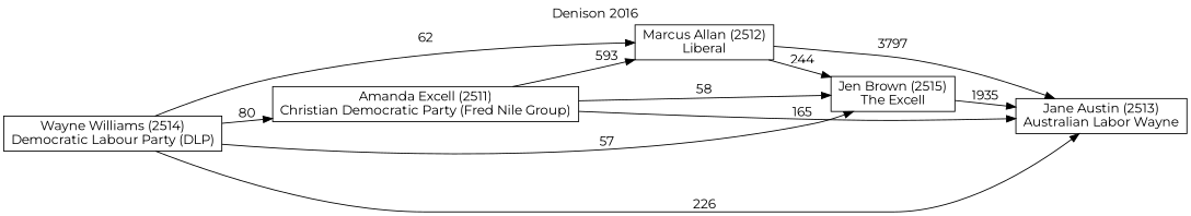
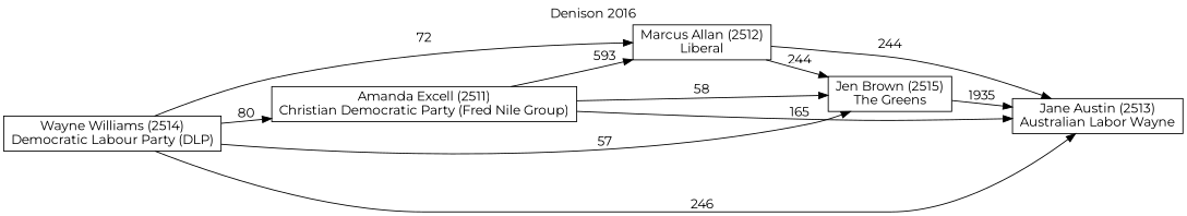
  digraph {
    fontname=Montserrat
    label="Denison 2016"
    labelloc=t
    mclimit=10
    rankdir=LR
    node [fontname=Montserrat shape=box]
    edge [fontname=Montserrat]
    n1 [label="Marcus Allan (2512)\nLiberal"]
    n2 [label="Jane Austin (2513)\nAustralian Labor Wayne"]
-   n3 [label="Jen Brown (2515)\nThe Excell"]
+   n3 [label="Jen Brown (2515)\nThe Greens"]
    n4 [label="Wayne Williams (2514)\nDemocratic Labour Party (DLP)"]
    n5 [label="Amanda Excell (2511)\nChristian Democratic Party (Fred Nile Group)"]
-   n1 -> n2 [label=3797]
+   n1 -> n2 [label=244]
    n1 -> n3 [label=244]
    n3 -> n2 [label=1935]
-   n4 -> n1 [label=62]
-   n4 -> n2 [label=226]
+   n4 -> n1 [label=72]
+   n4 -> n2 [label=246]
    n4 -> n3 [label=57]
    n4 -> n5 [label=80]
    n5 -> n1 [label=593]
    n5 -> n2 [label=165]
    n5 -> n3 [label=58]
  }
